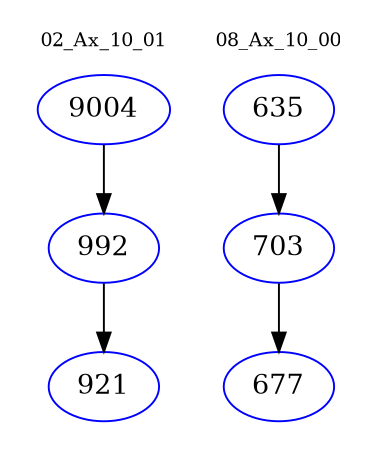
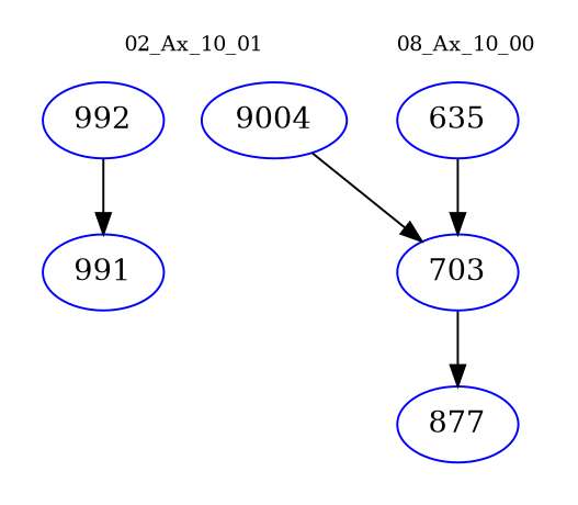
  digraph {
    node [color=blue]
    edge [color=black]
    n1 [label=9004]
    n2 [label=992]
-   n3 [label=921]
+   n3 [label=991]
    n4 [label=635]
    n5 [label=703]
-   n6 [label=677]
+   n6 [label=877]
    subgraph cluster_1 {
      color=white
      fontsize=10
      label="02_Ax_10_01"
      n1
      n2
      n3
    }
    subgraph cluster_2 {
      color=white
      fontsize=10
      label="08_Ax_10_00"
      n4
      n5
      n6
    }
-   n1 -> n2
+   n1 -> n5
    n2 -> n3
    n4 -> n5
    n5 -> n6
  }
